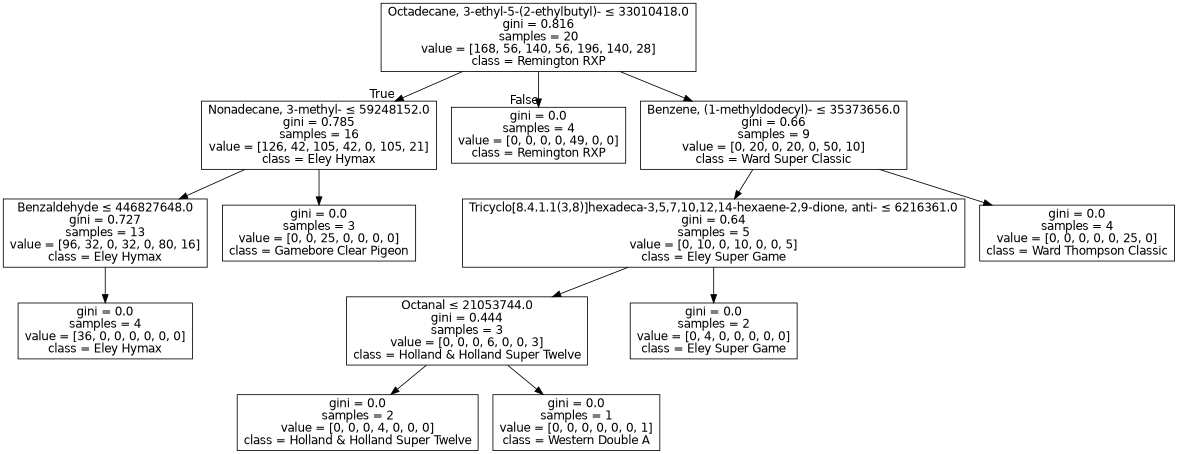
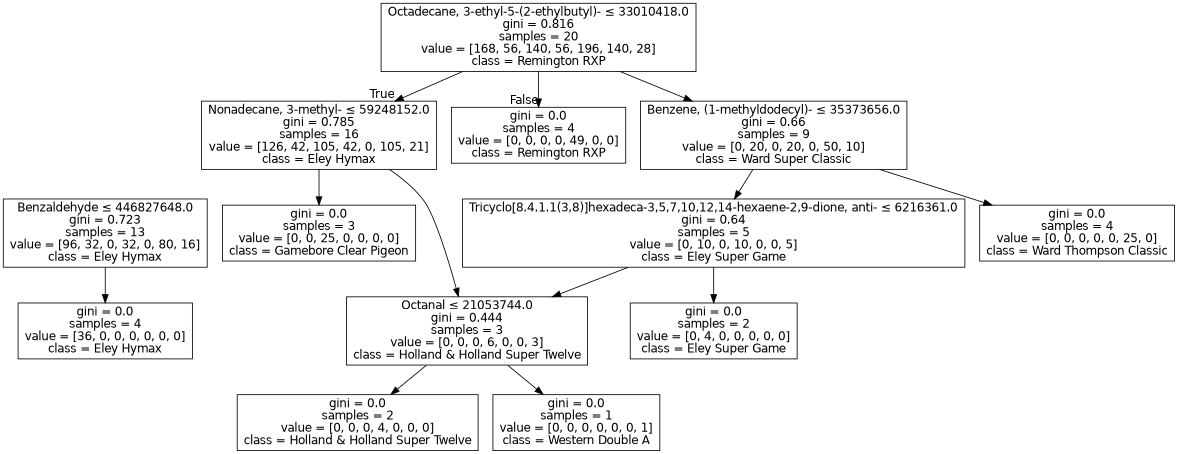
  digraph {
    node [fontname=helvetica shape=box]
    edge [fontname=helvetica]
    n1 [label=<Octadecane, 3-ethyl-5-(2-ethylbutyl)- &le; 33010418.0<br/>gini = 0.816<br/>samples = 20<br/>value = [168, 56, 140, 56, 196, 140, 28]<br/>class = Remington RXP>]
    n2 [label=<Nonadecane, 3-methyl- &le; 59248152.0<br/>gini = 0.785<br/>samples = 16<br/>value = [126, 42, 105, 42, 0, 105, 21]<br/>class = Eley Hymax>]
    n3 [label=<gini = 0.0<br/>samples = 4<br/>value = [0, 0, 0, 0, 49, 0, 0]<br/>class = Remington RXP>]
    n4 [label=<Benzene, (1-methyldodecyl)- &le; 35373656.0<br/>gini = 0.66<br/>samples = 9<br/>value = [0, 20, 0, 20, 0, 50, 10]<br/>class = Ward Super Classic>]
-   n5 [label=<Benzaldehyde &le; 446827648.0<br/>gini = 0.727<br/>samples = 13<br/>value = [96, 32, 0, 32, 0, 80, 16]<br/>class = Eley Hymax>]
+   n5 [label=<Benzaldehyde &le; 446827648.0<br/>gini = 0.723<br/>samples = 13<br/>value = [96, 32, 0, 32, 0, 80, 16]<br/>class = Eley Hymax>]
    n6 [label=<gini = 0.0<br/>samples = 3<br/>value = [0, 0, 25, 0, 0, 0, 0]<br/>class = Gamebore Clear Pigeon>]
    n7 [label=<gini = 0.0<br/>samples = 4<br/>value = [36, 0, 0, 0, 0, 0, 0]<br/>class = Eley Hymax>]
    n8 [label=<Tricyclo[8.4.1.1(3,8)]hexadeca-3,5,7,10,12,14-hexaene-2,9-dione, anti- &le; 6216361.0<br/>gini = 0.64<br/>samples = 5<br/>value = [0, 10, 0, 10, 0, 0, 5]<br/>class = Eley Super Game>]
    n9 [label=<gini = 0.0<br/>samples = 4<br/>value = [0, 0, 0, 0, 0, 25, 0]<br/>class = Ward Thompson Classic>]
    n10 [label=<Octanal &le; 21053744.0<br/>gini = 0.444<br/>samples = 3<br/>value = [0, 0, 0, 6, 0, 0, 3]<br/>class = Holland &amp; Holland Super Twelve>]
    n11 [label=<gini = 0.0<br/>samples = 2<br/>value = [0, 4, 0, 0, 0, 0, 0]<br/>class = Eley Super Game>]
    n12 [label=<gini = 0.0<br/>samples = 2<br/>value = [0, 0, 0, 4, 0, 0, 0]<br/>class = Holland &amp; Holland Super Twelve>]
    n13 [label=<gini = 0.0<br/>samples = 1<br/>value = [0, 0, 0, 0, 0, 0, 1]<br/>class = Western Double A>]
    n1 -> n2 [headlabel=True labelangle=45 labeldistance=2.5]
    n1 -> n3 [headlabel=False labelangle=-45 labeldistance=2.5]
    n1 -> n4
-   n2 -> n5
+   n2 -> n10
    n2 -> n6
    n4 -> n8
    n4 -> n9
    n5 -> n7
    n8 -> n10
    n8 -> n11
    n10 -> n12
    n10 -> n13
  }
